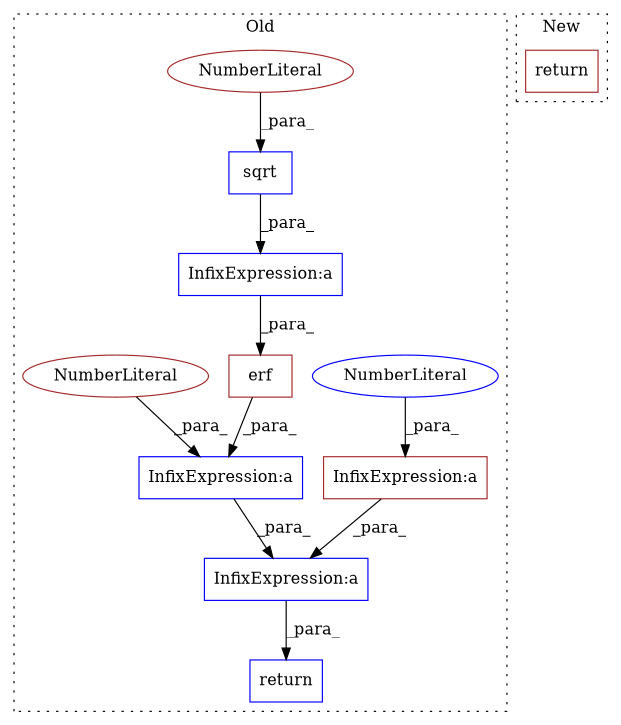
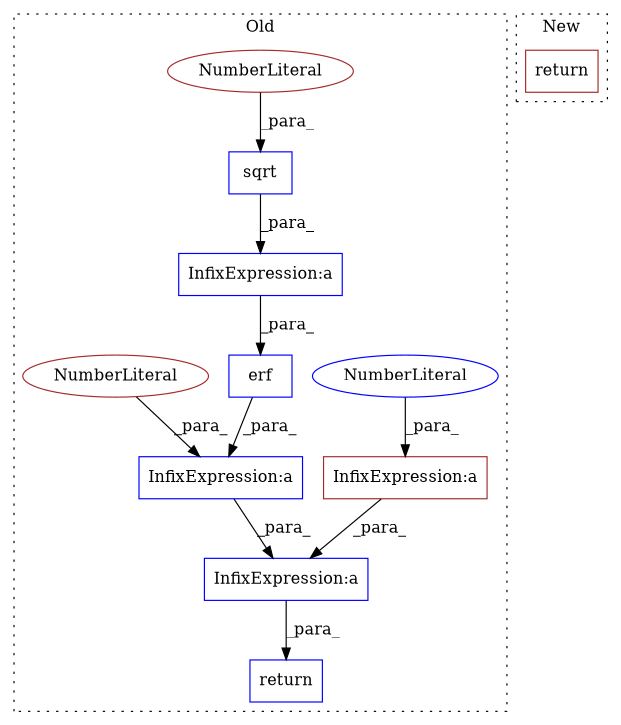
  digraph {
    node [a=27 l=3 s=7264 shape=box color=blue]
    n1 [a=32 l="5,1" label=sqrt s="7310,7318"]
    n2 [a=41 l=7 label=return]
    n3 [label="InfixExpression:a" s=7274 color=brown]
    n4 [a=34 label=NumberLiteral s=7277 shape=ellipse]
-   n5 [a=32 l="4,1" label=erf s="7297,7319" color=brown]
+   n5 [a=32 l="4,1" label=erf s="7297,7319"]
    n6 [label="InfixExpression:a" s=7302]
    n7 [label="InfixExpression:a" s=7288]
    n8 [label="InfixExpression:a" s=7281]
    n9 [a=34 label=NumberLiteral s=7315 shape=ellipse color=brown]
    n10 [a=34 label=NumberLiteral s=7285 shape=ellipse color=brown]
    n11 [a=41 l=7 label=return color=brown]
    subgraph cluster_1 {
      label=Old
      style=dotted
      n1
      n2
      n3
      n4
      n5
      n6
      n7
      n8
      n9
      n10
    }
    subgraph cluster_2 {
      label=New
      style=dotted
      n11
    }
    n1 -> n6 [label=_para_]
    n3 -> n8 [label=_para_]
    n4 -> n3 [label=_para_]
    n5 -> n7 [label=_para_]
    n6 -> n5 [label=_para_]
    n7 -> n8 [label=_para_]
    n8 -> n2 [label=_para_]
    n9 -> n1 [label=_para_]
    n10 -> n7 [label=_para_]
  }
